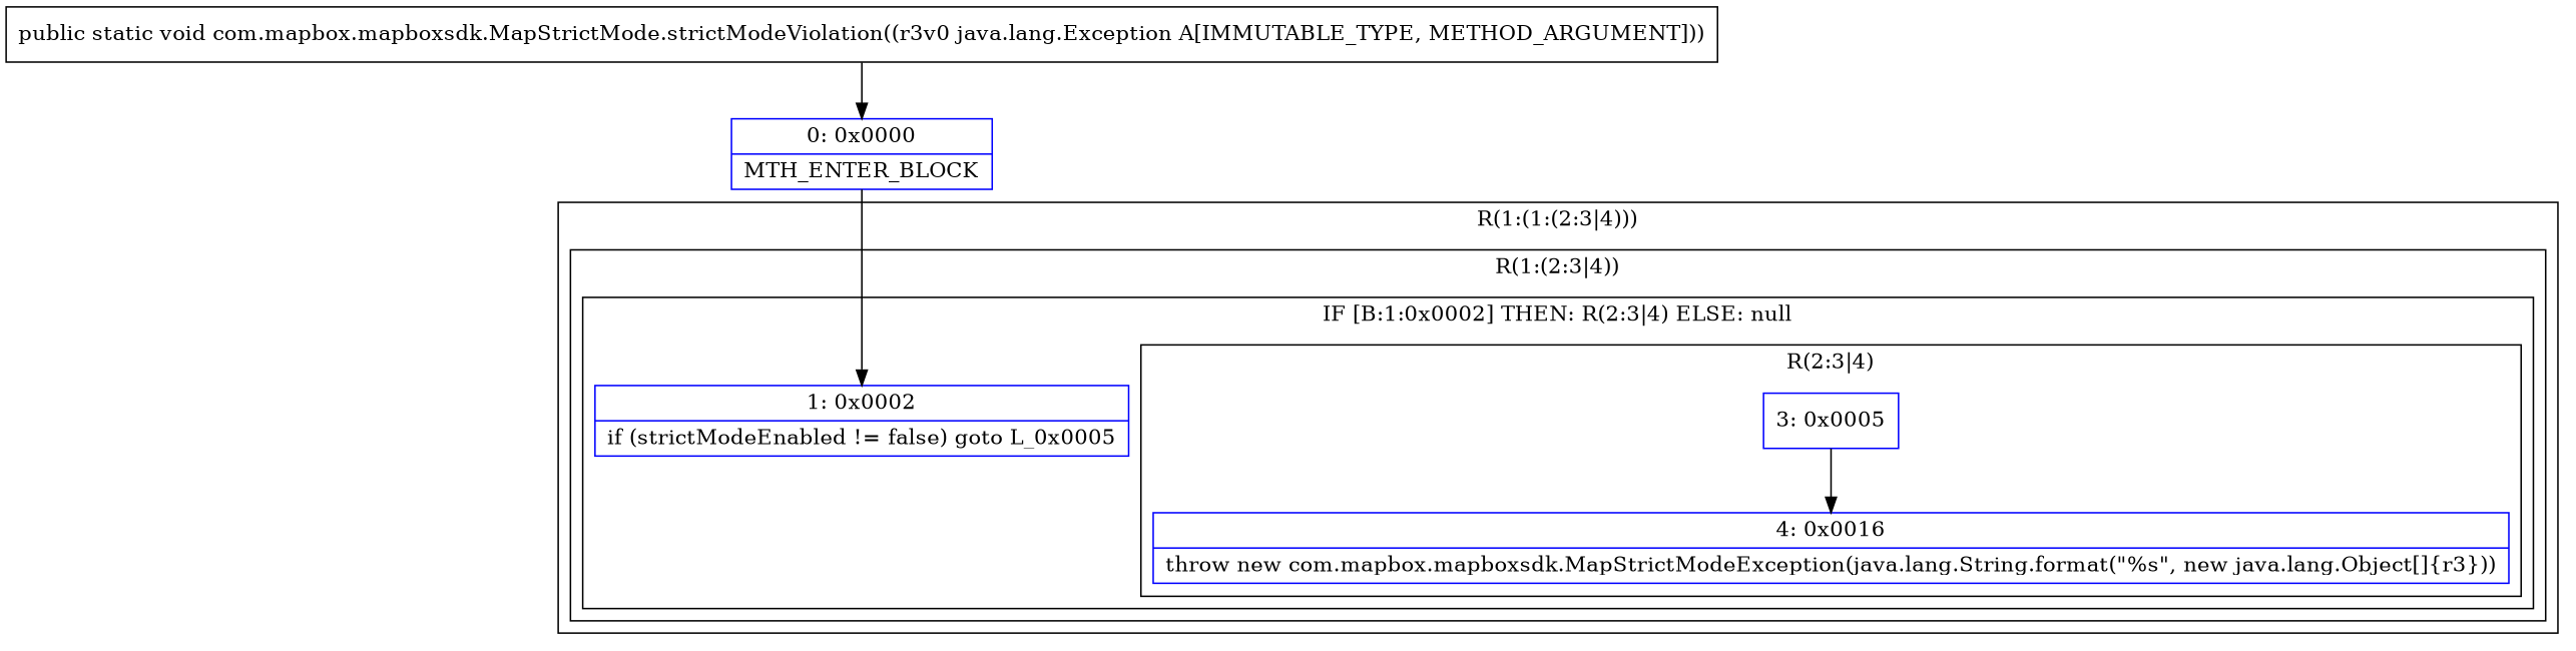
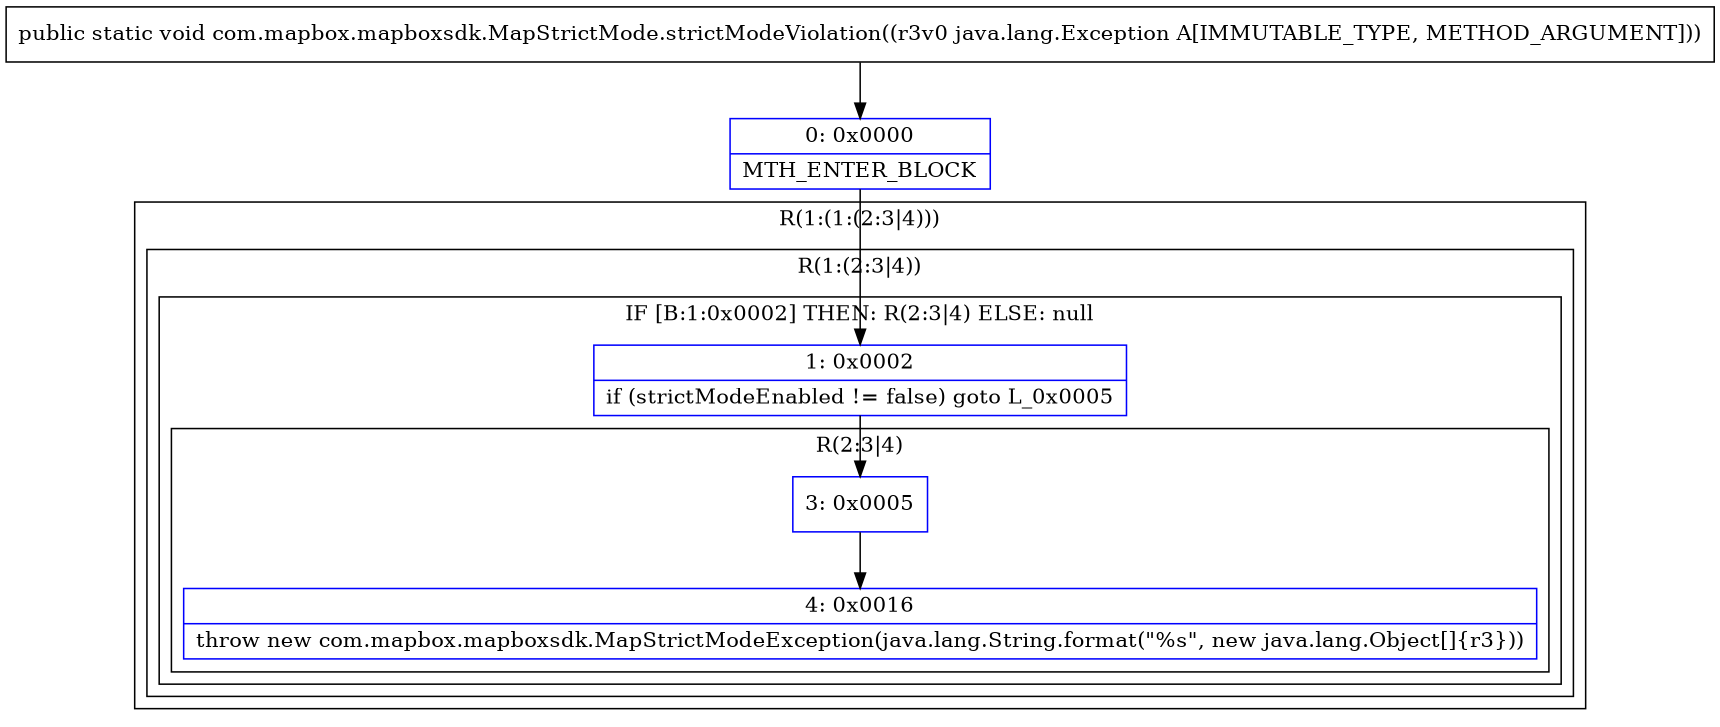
  digraph {
    node [color=blue shape=record]
    n1 [label="{3\:\ 0x0005}"]
    n2 [label="{4\:\ 0x0016|throw new com.mapbox.mapboxsdk.MapStrictModeException(java.lang.String.format(\"%s\", new java.lang.Object[]\{r3\}))\l}"]
    n3 [label="{1\:\ 0x0002|if (strictModeEnabled != false) goto L_0x0005\l}"]
    n4 [label="{0\:\ 0x0000|MTH_ENTER_BLOCK\l}"]
    n5 [label="{public static void com.mapbox.mapboxsdk.MapStrictMode.strictModeViolation((r3v0 java.lang.Exception A[IMMUTABLE_TYPE, METHOD_ARGUMENT])) }" color=""]
    subgraph cluster_1 {
      label="R(1:(1:(2:3|4)))"
      subgraph cluster_2 {
        label="R(1:(2:3|4))"
        subgraph cluster_3 {
          label="IF [B:1:0x0002] THEN: R(2:3|4) ELSE: null"
          n3
          subgraph cluster_4 {
            label="R(2:3|4)"
            n1
            n2
          }
        }
      }
    }
    n1 -> n2
+   n3 -> n1
    n4 -> n3
    n5 -> n4
  }
